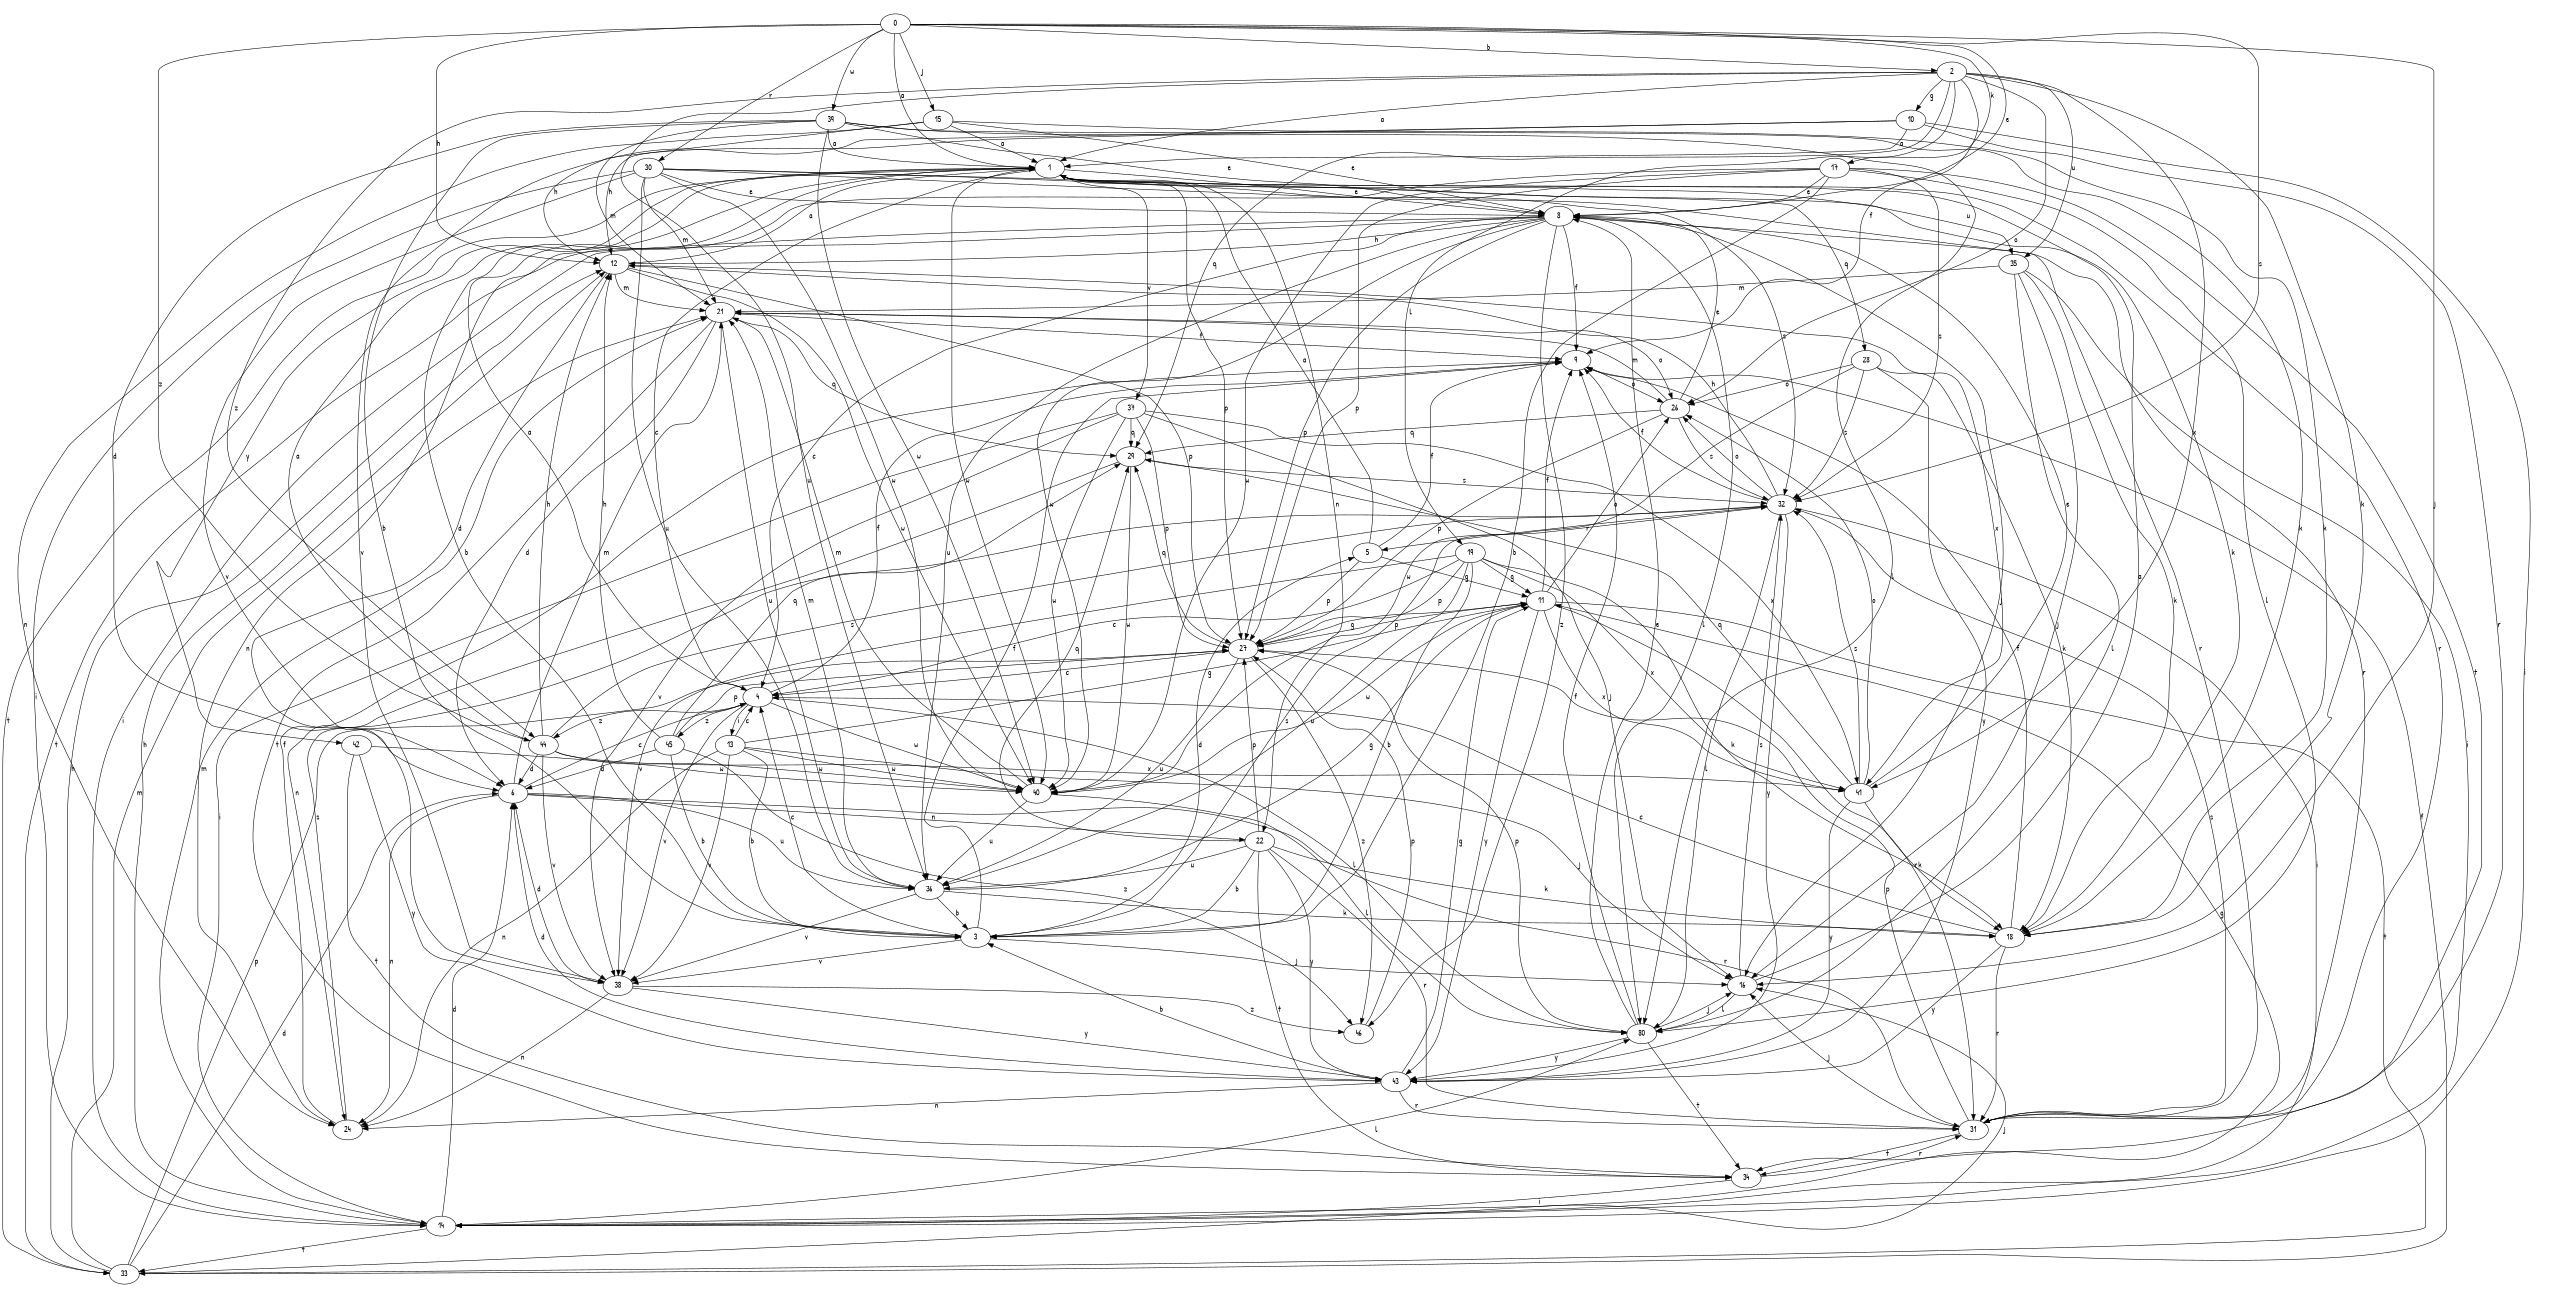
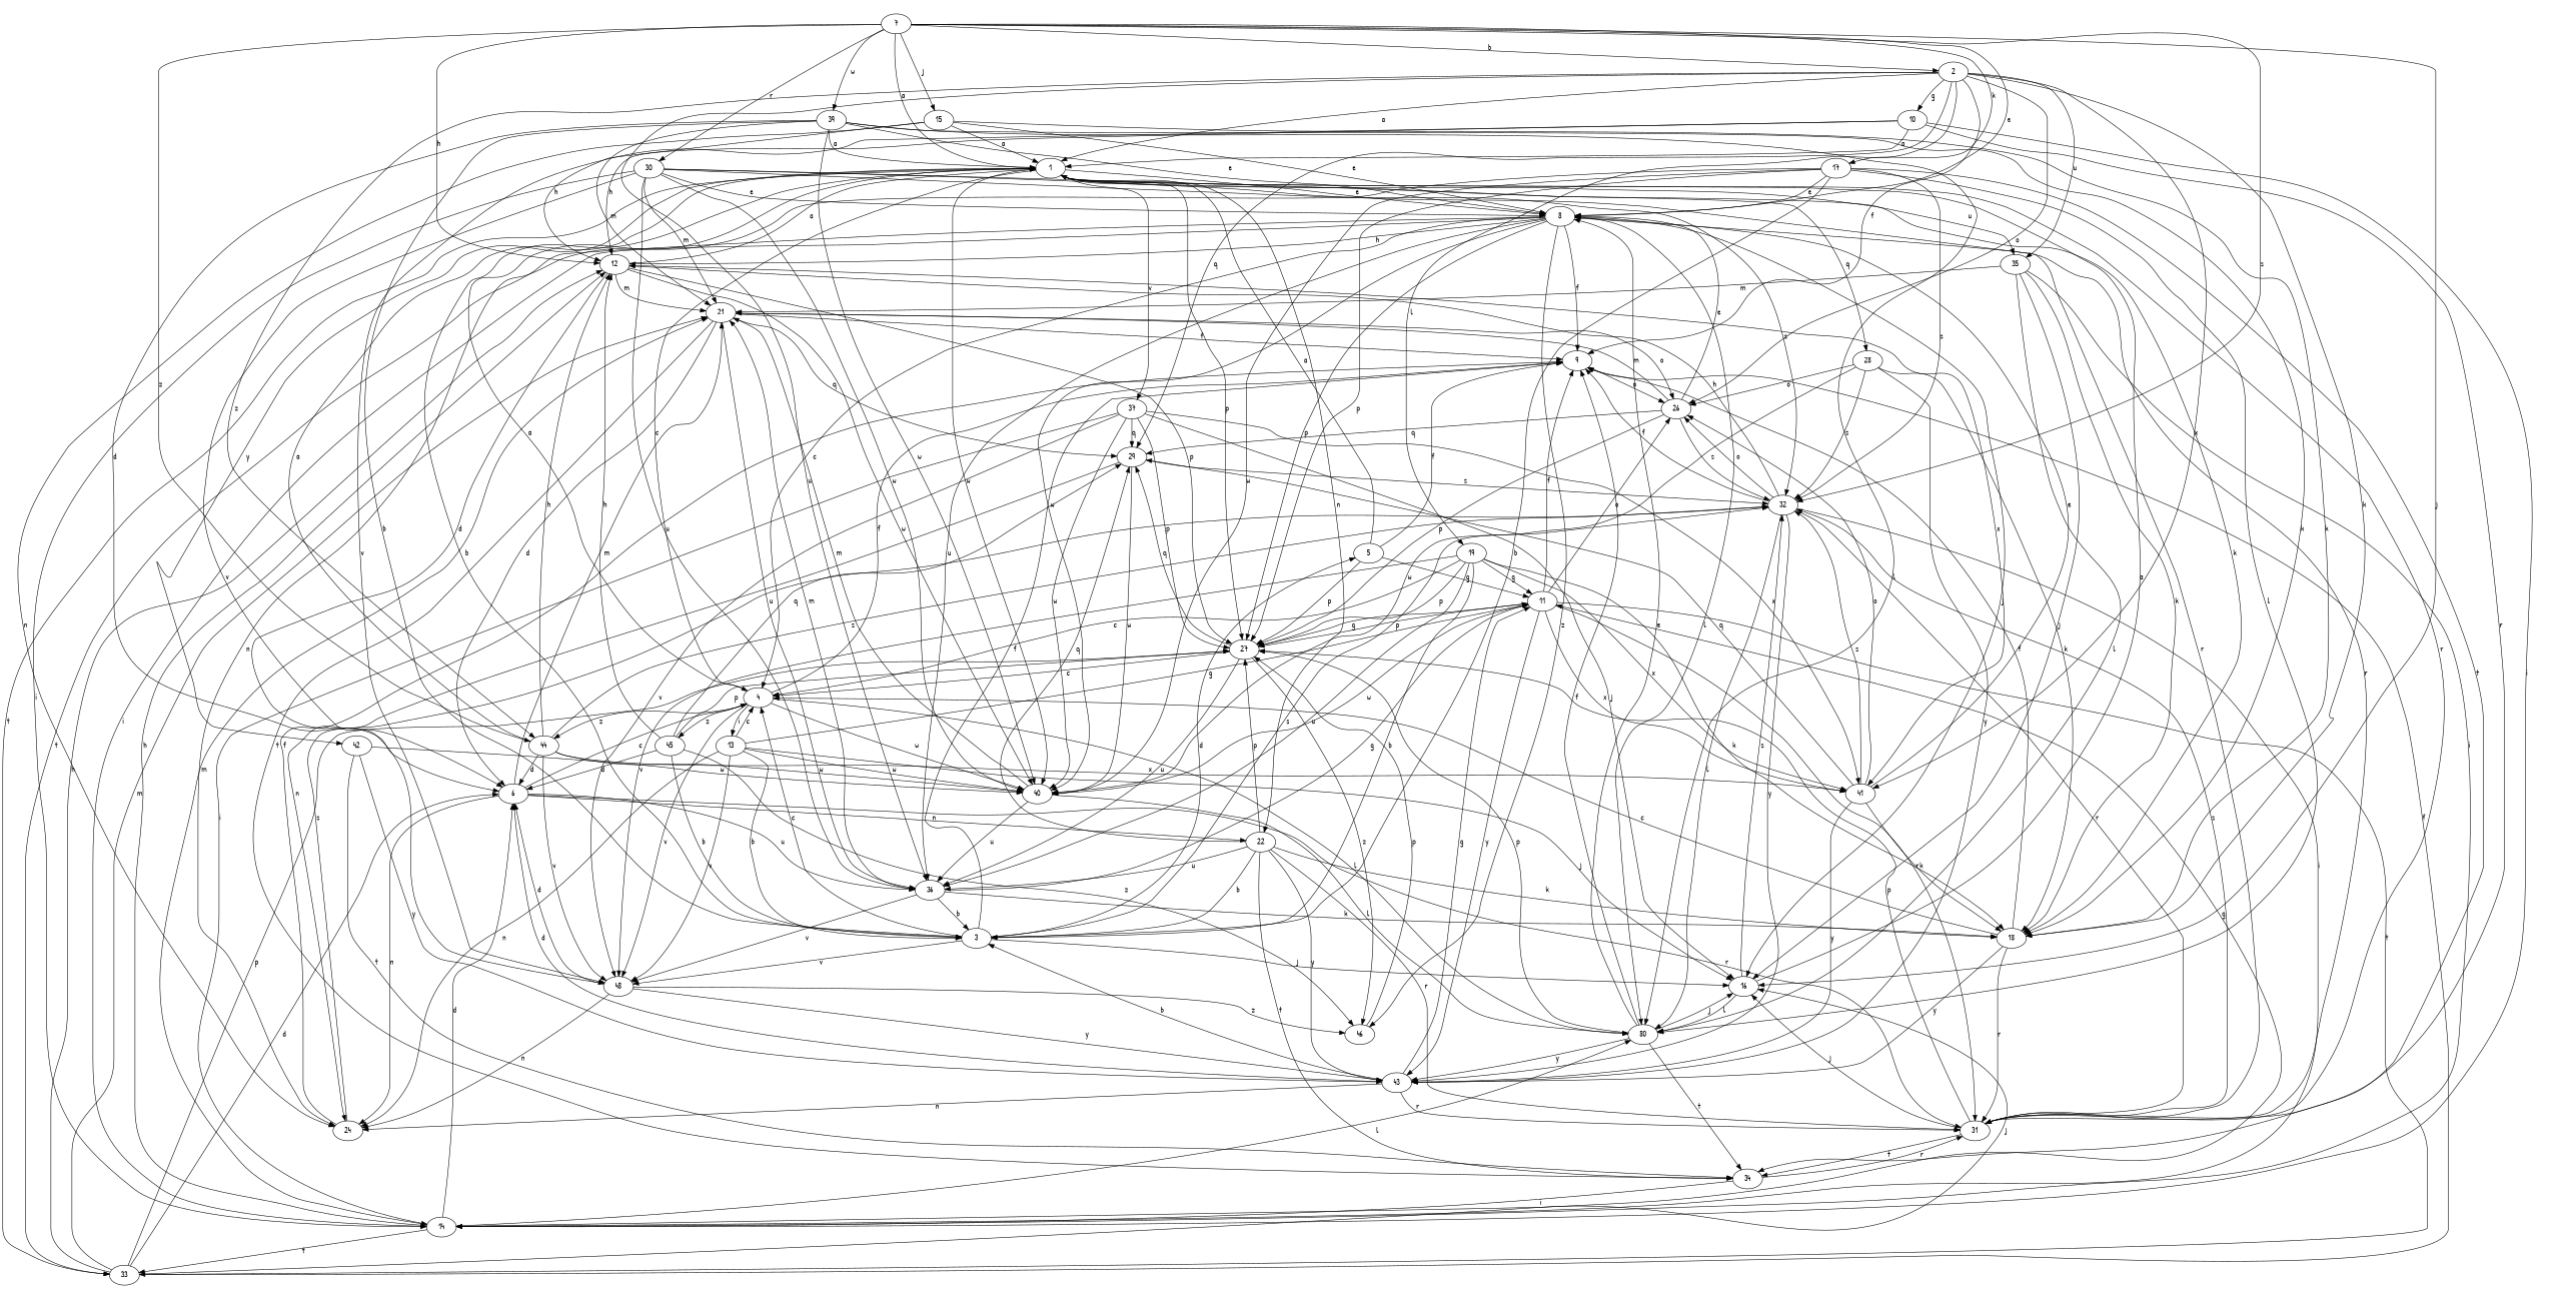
  strict digraph {
    fontname="Patrick Hand"
    node [fontname="Patrick Hand"]
    edge [fontname="Patrick Hand"]
-   0
+   0 [label=7]
    1
    2
    8
    12
    15
    16
    17
    30
    32
    39
    44
    3
    4
    22
    27
    28
    31
    33
    35
    37
    40
    42
    9
    10
    18
    19
    26
    29
    36
    41
    n32 [label=80]
    14
    46
    6
    21
    24
    34
-   38
+   38 [label=48]
    43
    5
    13
    45
    11
    0 -> 1 [label=a]
    0 -> 2 [label=b]
    0 -> 8 [label=e]
    0 -> 12 [label=h]
    0 -> 15 [label=j]
    0 -> 16 [label=j]
    0 -> 17 [label=k]
    0 -> 30 [label=r]
    0 -> 32 [label=s]
    0 -> 39 [label=w]
    0 -> 44 [label=z]
    1 -> 8 [label=e]
    1 -> 3 [label=b]
    1 -> 4 [label=c]
    1 -> 22 [label=n]
    1 -> 27 [label=p]
    1 -> 28 [label=q]
    1 -> 31 [label=r]
    1 -> 33 [label=t]
    1 -> 35 [label=u]
    1 -> 37 [label=v]
    1 -> 40 [label=w]
    1 -> 42 [label=y]
    2 -> 1 [label=a]
    2 -> 44 [label=z]
    2 -> 35 [label=u]
    2 -> 9 [label=f]
    2 -> 10 [label=g]
    2 -> 18 [label=k]
    2 -> 19 [label=l]
    2 -> 26 [label=o]
    2 -> 29 [label=q]
    2 -> 36 [label=u]
    2 -> 41 [label=x]
    8 -> 12 [label=h]
    8 -> 16 [label=j]
    8 -> 4 [label=c]
    8 -> 27 [label=p]
    8 -> 31 [label=r]
    8 -> 33 [label=t]
    8 -> 40 [label=w]
    8 -> 9 [label=f]
    8 -> 36 [label=u]
    8 -> n32 [label=l]
    8 -> 14 [label=i]
    8 -> 46 [label=z]
    12 -> 1 [label=a]
    12 -> 27 [label=p]
    12 -> 40 [label=w]
    12 -> 41 [label=x]
    12 -> 6 [label=d]
    12 -> 21 [label=m]
    15 -> 1 [label=a]
    15 -> 8 [label=e]
    15 -> 12 [label=h]
    15 -> 18 [label=k]
    15 -> 24 [label=n]
    16 -> 1 [label=a]
    16 -> 32 [label=s]
    16 -> n32 [label=l]
    17 -> 8 [label=e]
    17 -> 32 [label=s]
    17 -> 3 [label=b]
    17 -> 27 [label=p]
    17 -> 40 [label=w]
    17 -> n32 [label=l]
    17 -> 24 [label=n]
    17 -> 34 [label=t]
    30 -> 8 [label=e]
    30 -> 32 [label=s]
    30 -> 31 [label=r]
    30 -> 40 [label=w]
    30 -> 18 [label=k]
    30 -> 36 [label=u]
    30 -> 14 [label=i]
    30 -> 21 [label=m]
    30 -> 38 [label=v]
    32 -> 12 [label=h]
-   32 -> 5 [label=r]
+   32 -> 31 [label=r]
    32 -> 9 [label=f]
    32 -> 26 [label=o]
    32 -> n32 [label=l]
    32 -> 14 [label=i]
    32 -> 43 [label=y]
    39 -> 1 [label=a]
    39 -> 8 [label=e]
    39 -> 3 [label=b]
    39 -> 40 [label=w]
    39 -> 18 [label=k]
    39 -> n32 [label=l]
    39 -> 6 [label=d]
    39 -> 21 [label=m]
    44 -> 1 [label=a]
    44 -> 12 [label=h]
    44 -> 32 [label=s]
    44 -> 40 [label=w]
    44 -> 41 [label=x]
    44 -> 6 [label=d]
    44 -> 38 [label=v]
    3 -> 16 [label=j]
    3 -> 32 [label=s]
    3 -> 4 [label=c]
    3 -> 9 [label=f]
    3 -> 38 [label=v]
    3 -> 5 [label=d]
    4 -> 1 [label=a]
    4 -> 44 [label=z]
    4 -> 40 [label=w]
    4 -> 9 [label=f]
    4 -> n32 [label=l]
    4 -> 38 [label=v]
    4 -> 13 [label=i]
    4 -> 45 [label=z]
    22 -> 3 [label=b]
    22 -> 27 [label=p]
    22 -> 31 [label=r]
    22 -> 18 [label=k]
    22 -> 29 [label=q]
    22 -> 36 [label=u]
    22 -> 34 [label=t]
    22 -> 43 [label=y]
    27 -> 4 [label=c]
    27 -> 29 [label=q]
    27 -> 36 [label=u]
    27 -> 46 [label=z]
    27 -> 11 [label=g]
    28 -> 32 [label=s]
    28 -> 40 [label=w]
    28 -> 18 [label=k]
    28 -> 26 [label=o]
    28 -> 43 [label=y]
    31 -> 16 [label=j]
    31 -> 32 [label=s]
    31 -> 27 [label=p]
    31 -> 34 [label=t]
    33 -> 12 [label=h]
    33 -> 16 [label=j]
    33 -> 27 [label=p]
    33 -> 9 [label=f]
    33 -> 6 [label=d]
    33 -> 21 [label=m]
    35 -> 16 [label=j]
    35 -> 18 [label=k]
    35 -> n32 [label=l]
    35 -> 14 [label=i]
    35 -> 21 [label=m]
    37 -> 16 [label=j]
    37 -> 27 [label=p]
    37 -> 40 [label=w]
    37 -> 29 [label=q]
    37 -> 41 [label=x]
    37 -> 14 [label=i]
    37 -> 38 [label=v]
    40 -> 36 [label=u]
    40 -> n32 [label=l]
    40 -> 21 [label=m]
    42 -> 40 [label=w]
    42 -> 34 [label=t]
    42 -> 43 [label=y]
    9 -> 26 [label=o]
    10 -> 1 [label=a]
    10 -> 12 [label=h]
    10 -> 31 [label=r]
    10 -> 14 [label=i]
    10 -> 38 [label=v]
    18 -> 4 [label=c]
    18 -> 31 [label=r]
    18 -> 9 [label=f]
    18 -> 43 [label=y]
    19 -> 3 [label=b]
    19 -> 4 [label=c]
    19 -> 27 [label=p]
    19 -> 18 [label=k]
    19 -> 36 [label=u]
    19 -> 41 [label=x]
    19 -> 38 [label=v]
    19 -> 11 [label=g]
    26 -> 8 [label=e]
    26 -> 32 [label=s]
    26 -> 27 [label=p]
    26 -> 29 [label=q]
    26 -> 21 [label=m]
    29 -> 32 [label=s]
    29 -> 40 [label=w]
    29 -> 24 [label=n]
    36 -> 3 [label=b]
    36 -> 18 [label=k]
    36 -> 21 [label=m]
    36 -> 38 [label=v]
    36 -> 11 [label=g]
    41 -> 8 [label=e]
    41 -> 32 [label=s]
    41 -> 18 [label=k]
    41 -> 26 [label=o]
    41 -> 29 [label=q]
    41 -> 43 [label=y]
    n32 -> 8 [label=e]
    n32 -> 16 [label=j]
    n32 -> 27 [label=p]
    n32 -> 9 [label=f]
    n32 -> 34 [label=t]
    n32 -> 43 [label=y]
    14 -> 12 [label=h]
    14 -> 33 [label=t]
    14 -> n32 [label=l]
    14 -> 6 [label=d]
    14 -> 21 [label=m]
    14 -> 11 [label=g]
    46 -> 27 [label=p]
    6 -> 4 [label=c]
    6 -> 22 [label=n]
    6 -> 31 [label=r]
    6 -> 36 [label=u]
    6 -> 21 [label=m]
    6 -> 24 [label=n]
    21 -> 9 [label=f]
    21 -> 26 [label=o]
    21 -> 29 [label=q]
    21 -> 36 [label=u]
    21 -> 6 [label=d]
    21 -> 34 [label=t]
    24 -> 32 [label=s]
    24 -> 9 [label=f]
    34 -> 31 [label=r]
    34 -> 14 [label=i]
    38 -> 46 [label=z]
    38 -> 6 [label=d]
    38 -> 24 [label=n]
    38 -> 43 [label=y]
    43 -> 3 [label=b]
    43 -> 31 [label=r]
    43 -> 6 [label=d]
    43 -> 24 [label=n]
    43 -> 11 [label=g]
    5 -> 1 [label=a]
    5 -> 27 [label=p]
    5 -> 9 [label=f]
    5 -> 11 [label=g]
    13 -> 16 [label=j]
    13 -> 3 [label=b]
    13 -> 4 [label=c]
    13 -> 40 [label=w]
    13 -> 24 [label=n]
    13 -> 38 [label=v]
    13 -> 11 [label=g]
    45 -> 12 [label=h]
    45 -> 3 [label=b]
    45 -> 27 [label=p]
    45 -> 29 [label=q]
    45 -> 46 [label=z]
    45 -> 6 [label=d]
    11 -> 27 [label=p]
    11 -> 31 [label=r]
    11 -> 33 [label=t]
    11 -> 40 [label=w]
    11 -> 9 [label=f]
    11 -> 26 [label=o]
    11 -> 41 [label=x]
    11 -> 43 [label=y]
  }
